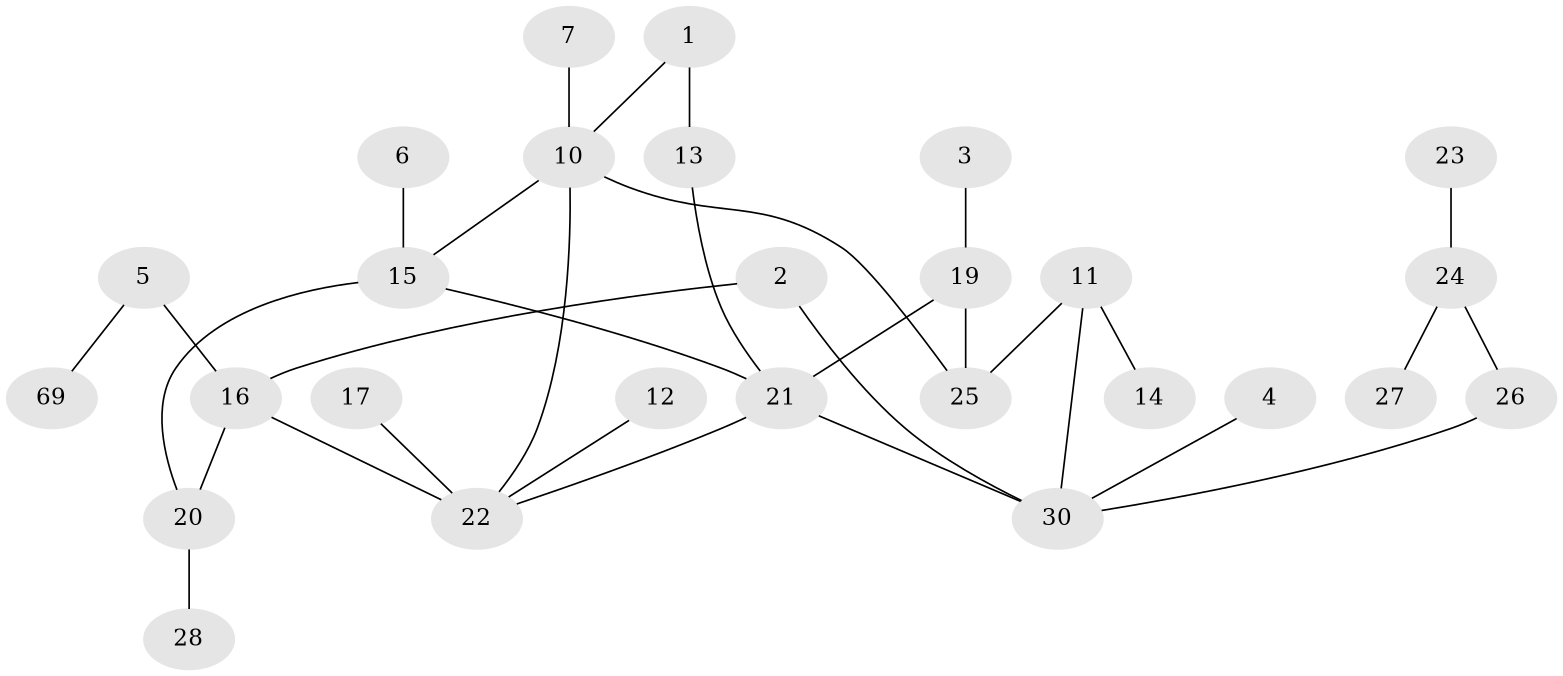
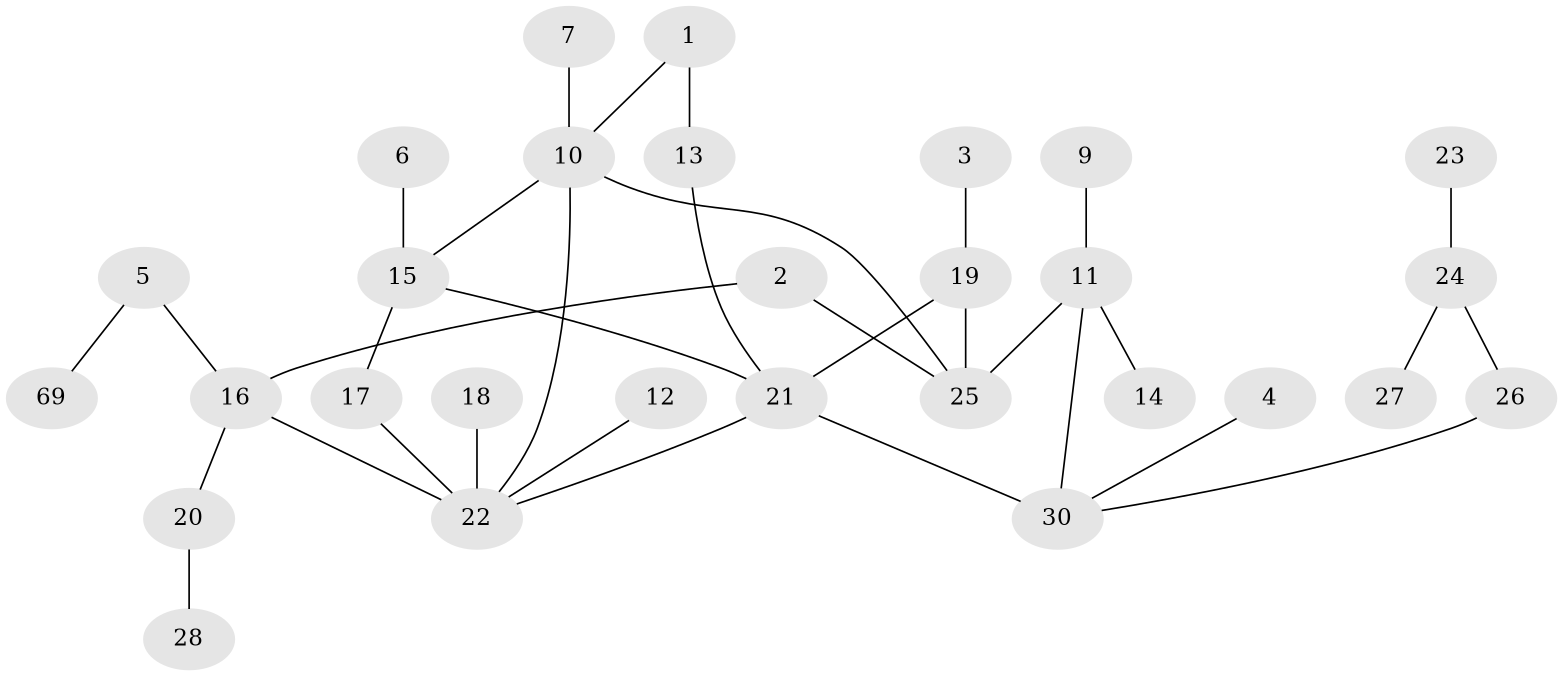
  graph {
    node [color=gray90 style=filled]
    edge [weight=1.0]
    1
    10
    13
    15
    22
    25
    21
    2
    16
    30
    20
    3
    19
    4
    5
    n16 [label=69]
    6
    17
    7
+   9
    11
    14
    12
    28
+   18
    24
    26
    27
    23
    1 -- 10
    1 -- 13
    10 -- 15
    10 -- 22
    10 -- 25
    13 -- 21
    15 -- 21
-   15 -- 20
+   15 -- 17
    21 -- 22
    21 -- 30
    2 -- 16
-   2 -- 30
+   2 -- 25
    16 -- 22
    16 -- 20
    20 -- 28
    3 -- 19
    19 -- 25
    19 -- 21
    4 -- 30
    5 -- 16
    5 -- n16
    6 -- 15
    17 -- 22
    7 -- 10
+   9 -- 11
    11 -- 25
    11 -- 30
    11 -- 14
    12 -- 22
+   18 -- 22 [weight=2.0]
    24 -- 26
    24 -- 27
    26 -- 30
    23 -- 24
  }
